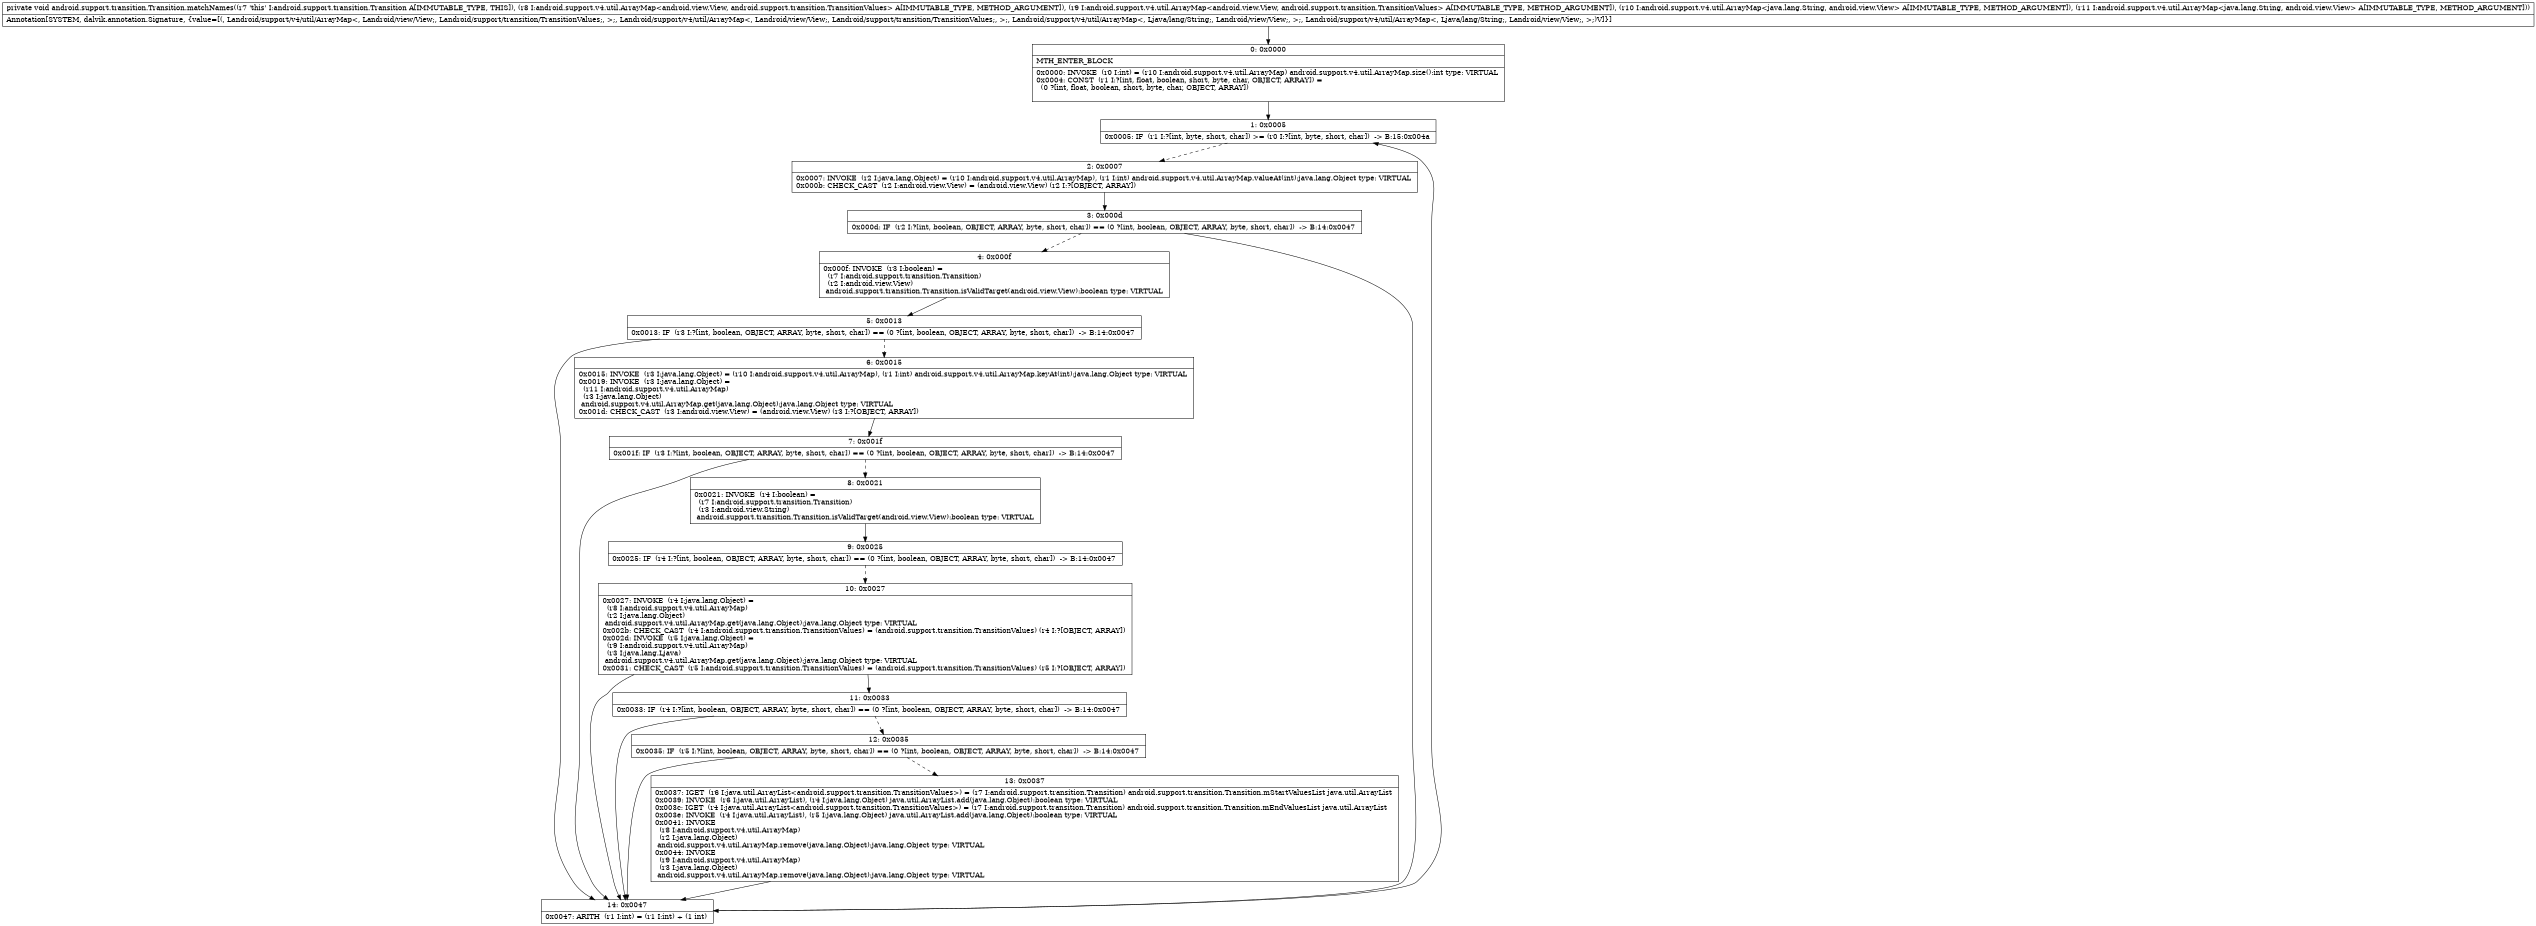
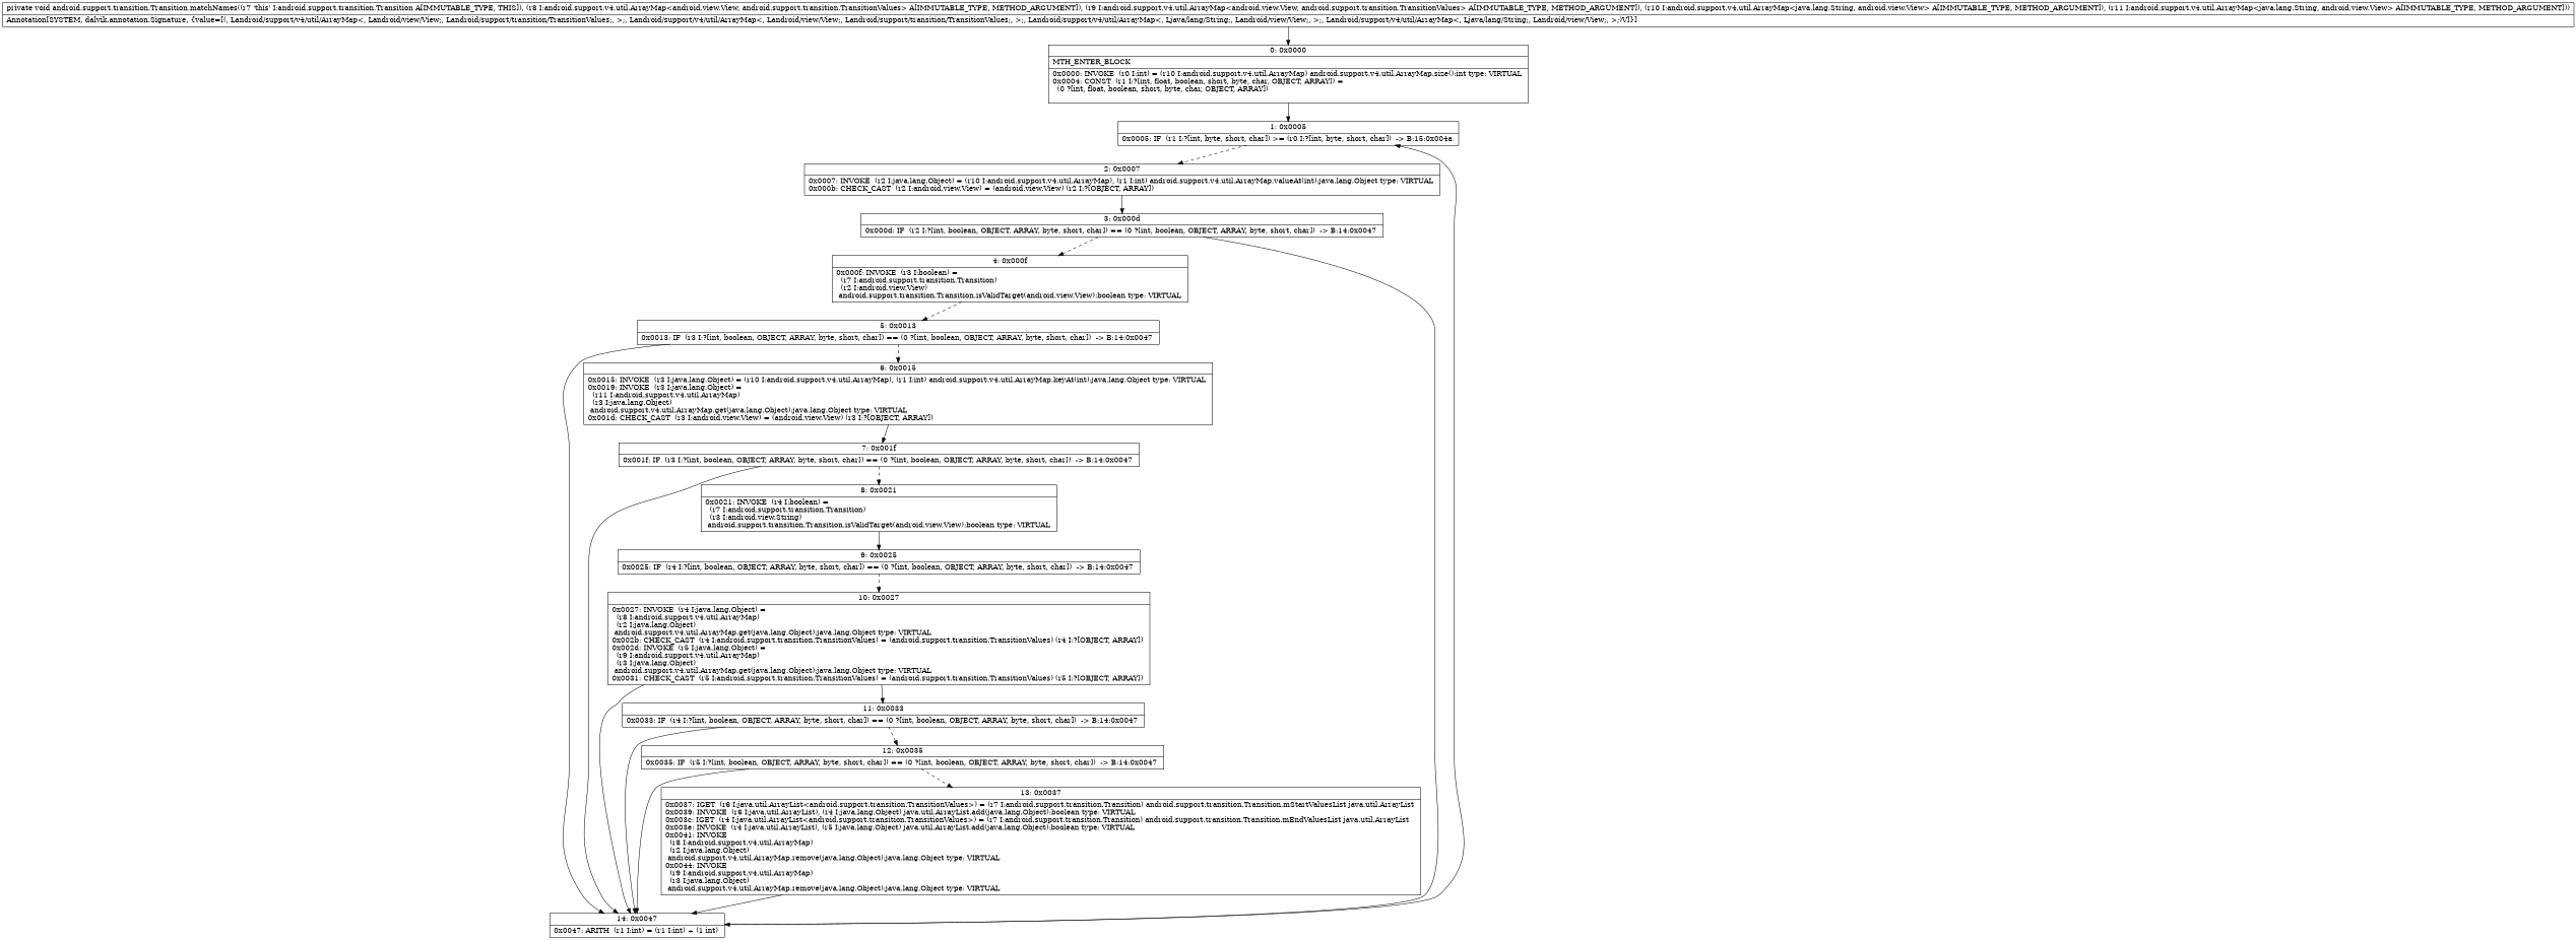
  digraph {
    node [shape=record]
    n1 [label="{0\:\ 0x0000|MTH_ENTER_BLOCK\l|0x0000: INVOKE  (r0 I:int) = (r10 I:android.support.v4.util.ArrayMap) android.support.v4.util.ArrayMap.size():int type: VIRTUAL \l0x0004: CONST  (r1 I:?[int, float, boolean, short, byte, char, OBJECT, ARRAY]) = \l  (0 ?[int, float, boolean, short, byte, char, OBJECT, ARRAY])\l \l}"]
    n2 [label="{1\:\ 0x0005|0x0005: IF  (r1 I:?[int, byte, short, char]) \>= (r0 I:?[int, byte, short, char])  \-\> B:15:0x004a \l}"]
    n3 [label="{2\:\ 0x0007|0x0007: INVOKE  (r2 I:java.lang.Object) = (r10 I:android.support.v4.util.ArrayMap), (r1 I:int) android.support.v4.util.ArrayMap.valueAt(int):java.lang.Object type: VIRTUAL \l0x000b: CHECK_CAST  (r2 I:android.view.View) = (android.view.View) (r2 I:?[OBJECT, ARRAY]) \l}"]
    n4 [label="{3\:\ 0x000d|0x000d: IF  (r2 I:?[int, boolean, OBJECT, ARRAY, byte, short, char]) == (0 ?[int, boolean, OBJECT, ARRAY, byte, short, char])  \-\> B:14:0x0047 \l}"]
    n5 [label="{4\:\ 0x000f|0x000f: INVOKE  (r3 I:boolean) = \l  (r7 I:android.support.transition.Transition)\l  (r2 I:android.view.View)\l android.support.transition.Transition.isValidTarget(android.view.View):boolean type: VIRTUAL \l}"]
    n6 [label="{14\:\ 0x0047|0x0047: ARITH  (r1 I:int) = (r1 I:int) + (1 int) \l}"]
    n7 [label="{5\:\ 0x0013|0x0013: IF  (r3 I:?[int, boolean, OBJECT, ARRAY, byte, short, char]) == (0 ?[int, boolean, OBJECT, ARRAY, byte, short, char])  \-\> B:14:0x0047 \l}"]
    n8 [label="{6\:\ 0x0015|0x0015: INVOKE  (r3 I:java.lang.Object) = (r10 I:android.support.v4.util.ArrayMap), (r1 I:int) android.support.v4.util.ArrayMap.keyAt(int):java.lang.Object type: VIRTUAL \l0x0019: INVOKE  (r3 I:java.lang.Object) = \l  (r11 I:android.support.v4.util.ArrayMap)\l  (r3 I:java.lang.Object)\l android.support.v4.util.ArrayMap.get(java.lang.Object):java.lang.Object type: VIRTUAL \l0x001d: CHECK_CAST  (r3 I:android.view.View) = (android.view.View) (r3 I:?[OBJECT, ARRAY]) \l}"]
    n9 [label="{7\:\ 0x001f|0x001f: IF  (r3 I:?[int, boolean, OBJECT, ARRAY, byte, short, char]) == (0 ?[int, boolean, OBJECT, ARRAY, byte, short, char])  \-\> B:14:0x0047 \l}"]
    n10 [label="{8\:\ 0x0021|0x0021: INVOKE  (r4 I:boolean) = \l  (r7 I:android.support.transition.Transition)\l  (r3 I:android.view.String)\l android.support.transition.Transition.isValidTarget(android.view.View):boolean type: VIRTUAL \l}"]
    n11 [label="{9\:\ 0x0025|0x0025: IF  (r4 I:?[int, boolean, OBJECT, ARRAY, byte, short, char]) == (0 ?[int, boolean, OBJECT, ARRAY, byte, short, char])  \-\> B:14:0x0047 \l}"]
-   n12 [label="{10\:\ 0x0027|0x0027: INVOKE  (r4 I:java.lang.Object) = \l  (r8 I:android.support.v4.util.ArrayMap)\l  (r2 I:java.lang.Object)\l android.support.v4.util.ArrayMap.get(java.lang.Object):java.lang.Object type: VIRTUAL \l0x002b: CHECK_CAST  (r4 I:android.support.transition.TransitionValues) = (android.support.transition.TransitionValues) (r4 I:?[OBJECT, ARRAY]) \l0x002d: INVOKE  (r5 I:java.lang.Object) = \l  (r9 I:android.support.v4.util.ArrayMap)\l  (r3 I:java.lang.Ljava)\l android.support.v4.util.ArrayMap.get(java.lang.Object):java.lang.Object type: VIRTUAL \l0x0031: CHECK_CAST  (r5 I:android.support.transition.TransitionValues) = (android.support.transition.TransitionValues) (r5 I:?[OBJECT, ARRAY]) \l}"]
+   n12 [label="{10\:\ 0x0027|0x0027: INVOKE  (r4 I:java.lang.Object) = \l  (r8 I:android.support.v4.util.ArrayMap)\l  (r2 I:java.lang.Object)\l android.support.v4.util.ArrayMap.get(java.lang.Object):java.lang.Object type: VIRTUAL \l0x002b: CHECK_CAST  (r4 I:android.support.transition.TransitionValues) = (android.support.transition.TransitionValues) (r4 I:?[OBJECT, ARRAY]) \l0x002d: INVOKE  (r5 I:java.lang.Object) = \l  (r9 I:android.support.v4.util.ArrayMap)\l  (r3 I:java.lang.Object)\l android.support.v4.util.ArrayMap.get(java.lang.Object):java.lang.Object type: VIRTUAL \l0x0031: CHECK_CAST  (r5 I:android.support.transition.TransitionValues) = (android.support.transition.TransitionValues) (r5 I:?[OBJECT, ARRAY]) \l}"]
    n13 [label="{11\:\ 0x0033|0x0033: IF  (r4 I:?[int, boolean, OBJECT, ARRAY, byte, short, char]) == (0 ?[int, boolean, OBJECT, ARRAY, byte, short, char])  \-\> B:14:0x0047 \l}"]
    n14 [label="{12\:\ 0x0035|0x0035: IF  (r5 I:?[int, boolean, OBJECT, ARRAY, byte, short, char]) == (0 ?[int, boolean, OBJECT, ARRAY, byte, short, char])  \-\> B:14:0x0047 \l}"]
    n15 [label="{13\:\ 0x0037|0x0037: IGET  (r6 I:java.util.ArrayList\<android.support.transition.TransitionValues\>) = (r7 I:android.support.transition.Transition) android.support.transition.Transition.mStartValuesList java.util.ArrayList \l0x0039: INVOKE  (r6 I:java.util.ArrayList), (r4 I:java.lang.Object) java.util.ArrayList.add(java.lang.Object):boolean type: VIRTUAL \l0x003c: IGET  (r4 I:java.util.ArrayList\<android.support.transition.TransitionValues\>) = (r7 I:android.support.transition.Transition) android.support.transition.Transition.mEndValuesList java.util.ArrayList \l0x003e: INVOKE  (r4 I:java.util.ArrayList), (r5 I:java.lang.Object) java.util.ArrayList.add(java.lang.Object):boolean type: VIRTUAL \l0x0041: INVOKE  \l  (r8 I:android.support.v4.util.ArrayMap)\l  (r2 I:java.lang.Object)\l android.support.v4.util.ArrayMap.remove(java.lang.Object):java.lang.Object type: VIRTUAL \l0x0044: INVOKE  \l  (r9 I:android.support.v4.util.ArrayMap)\l  (r3 I:java.lang.Object)\l android.support.v4.util.ArrayMap.remove(java.lang.Object):java.lang.Object type: VIRTUAL \l}"]
    n16 [label="{private void android.support.transition.Transition.matchNames((r7 'this' I:android.support.transition.Transition A[IMMUTABLE_TYPE, THIS]), (r8 I:android.support.v4.util.ArrayMap\<android.view.View, android.support.transition.TransitionValues\> A[IMMUTABLE_TYPE, METHOD_ARGUMENT]), (r9 I:android.support.v4.util.ArrayMap\<android.view.View, android.support.transition.TransitionValues\> A[IMMUTABLE_TYPE, METHOD_ARGUMENT]), (r10 I:android.support.v4.util.ArrayMap\<java.lang.String, android.view.View\> A[IMMUTABLE_TYPE, METHOD_ARGUMENT]), (r11 I:android.support.v4.util.ArrayMap\<java.lang.String, android.view.View\> A[IMMUTABLE_TYPE, METHOD_ARGUMENT]))  | Annotation[SYSTEM, dalvik.annotation.Signature, \{value=[(, Landroid\/support\/v4\/util\/ArrayMap\<, Landroid\/view\/View;, Landroid\/support\/transition\/TransitionValues;, \>;, Landroid\/support\/v4\/util\/ArrayMap\<, Landroid\/view\/View;, Landroid\/support\/transition\/TransitionValues;, \>;, Landroid\/support\/v4\/util\/ArrayMap\<, Ljava\/lang\/String;, Landroid\/view\/View;, \>;, Landroid\/support\/v4\/util\/ArrayMap\<, Ljava\/lang\/String;, Landroid\/view\/View;, \>;)V]\}]\l}"]
    n1 -> n2
    n2 -> n3 [style=dashed]
    n3 -> n4
    n4 -> n5 [style=dashed]
    n4 -> n6
-   n5 -> n7
+   n5 -> n7 [style=dashed]
    n6 -> n2
    n7 -> n6
    n7 -> n8 [style=dashed]
    n8 -> n9
    n9 -> n6
    n9 -> n10 [style=dashed]
    n10 -> n11
    n11 -> n12 [style=dashed]
    n12 -> n6
    n12 -> n13
    n13 -> n6
    n13 -> n14 [style=dashed]
    n14 -> n6
    n14 -> n15 [style=dashed]
    n15 -> n6
    n16 -> n1
  }
